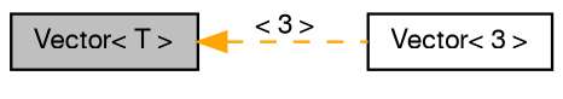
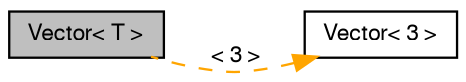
  digraph {
    rankdir=LR
    node [color=black fontname=FreeSans fontsize=10 shape=record style=filled]
    n1 [fillcolor=grey75 fontcolor=black height=0.2 label="Vector\< T \>" width=0.4]
    n2 [fillcolor=white height=0.2 label="Vector\< 3 \>" width=0.4]
-   n1 -> n2 [color=orange dir=back fontname=FreeSans fontsize=10 label=" \< 3 \>" labelfontname=FreeSans labelfontsize=10 style=dashed]
+   n2 -> n1 [color=orange dir=back fontname=FreeSans fontsize=10 label=" \< 3 \>" labelfontname=FreeSans labelfontsize=10 style=dashed]
  }
